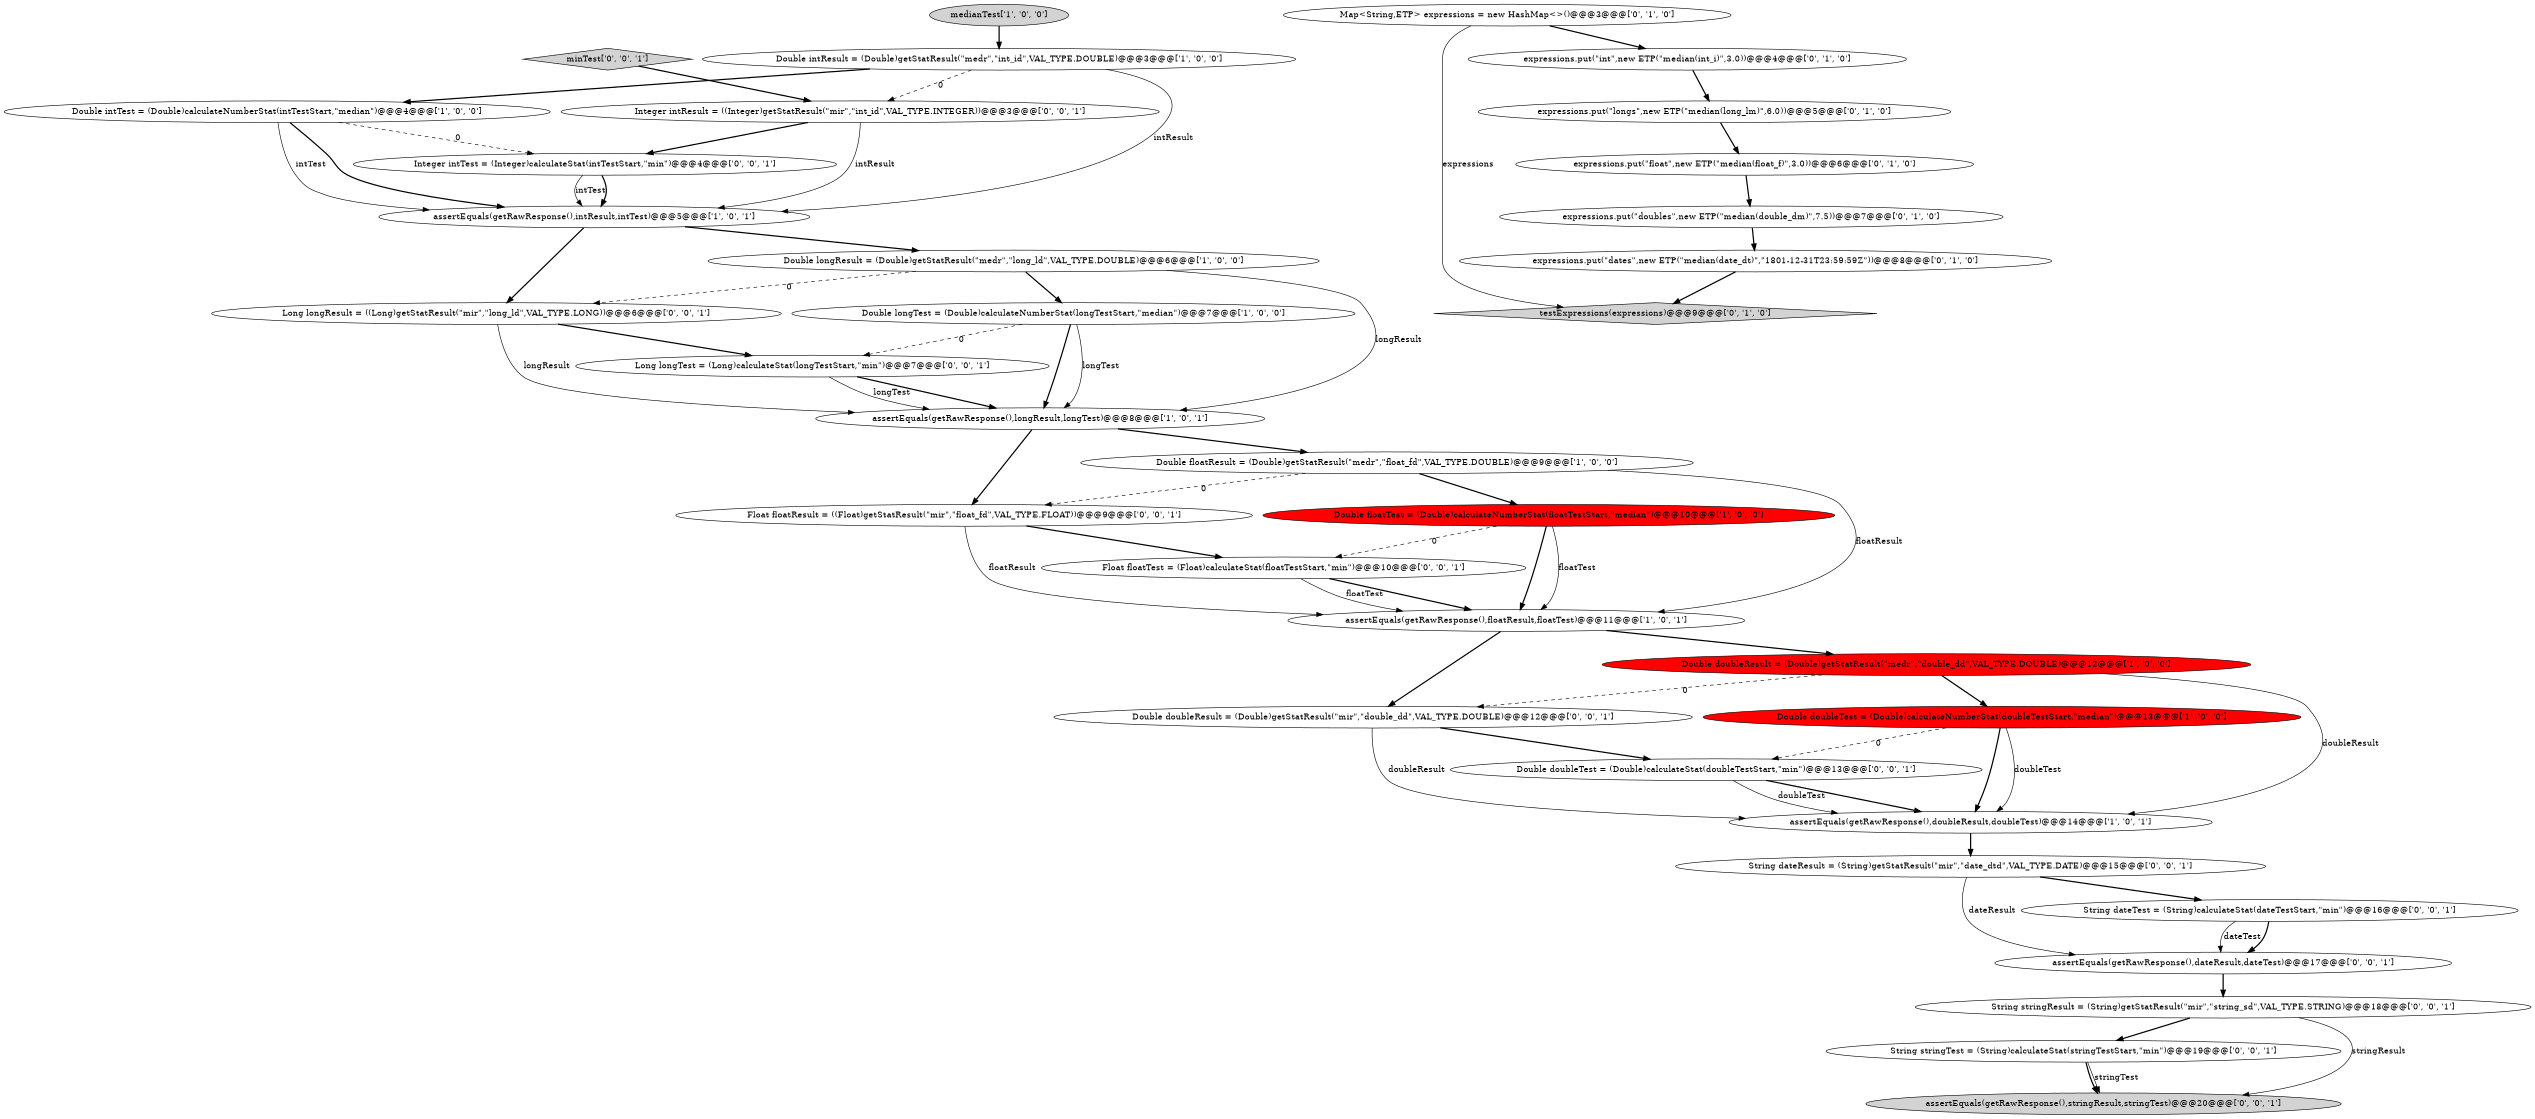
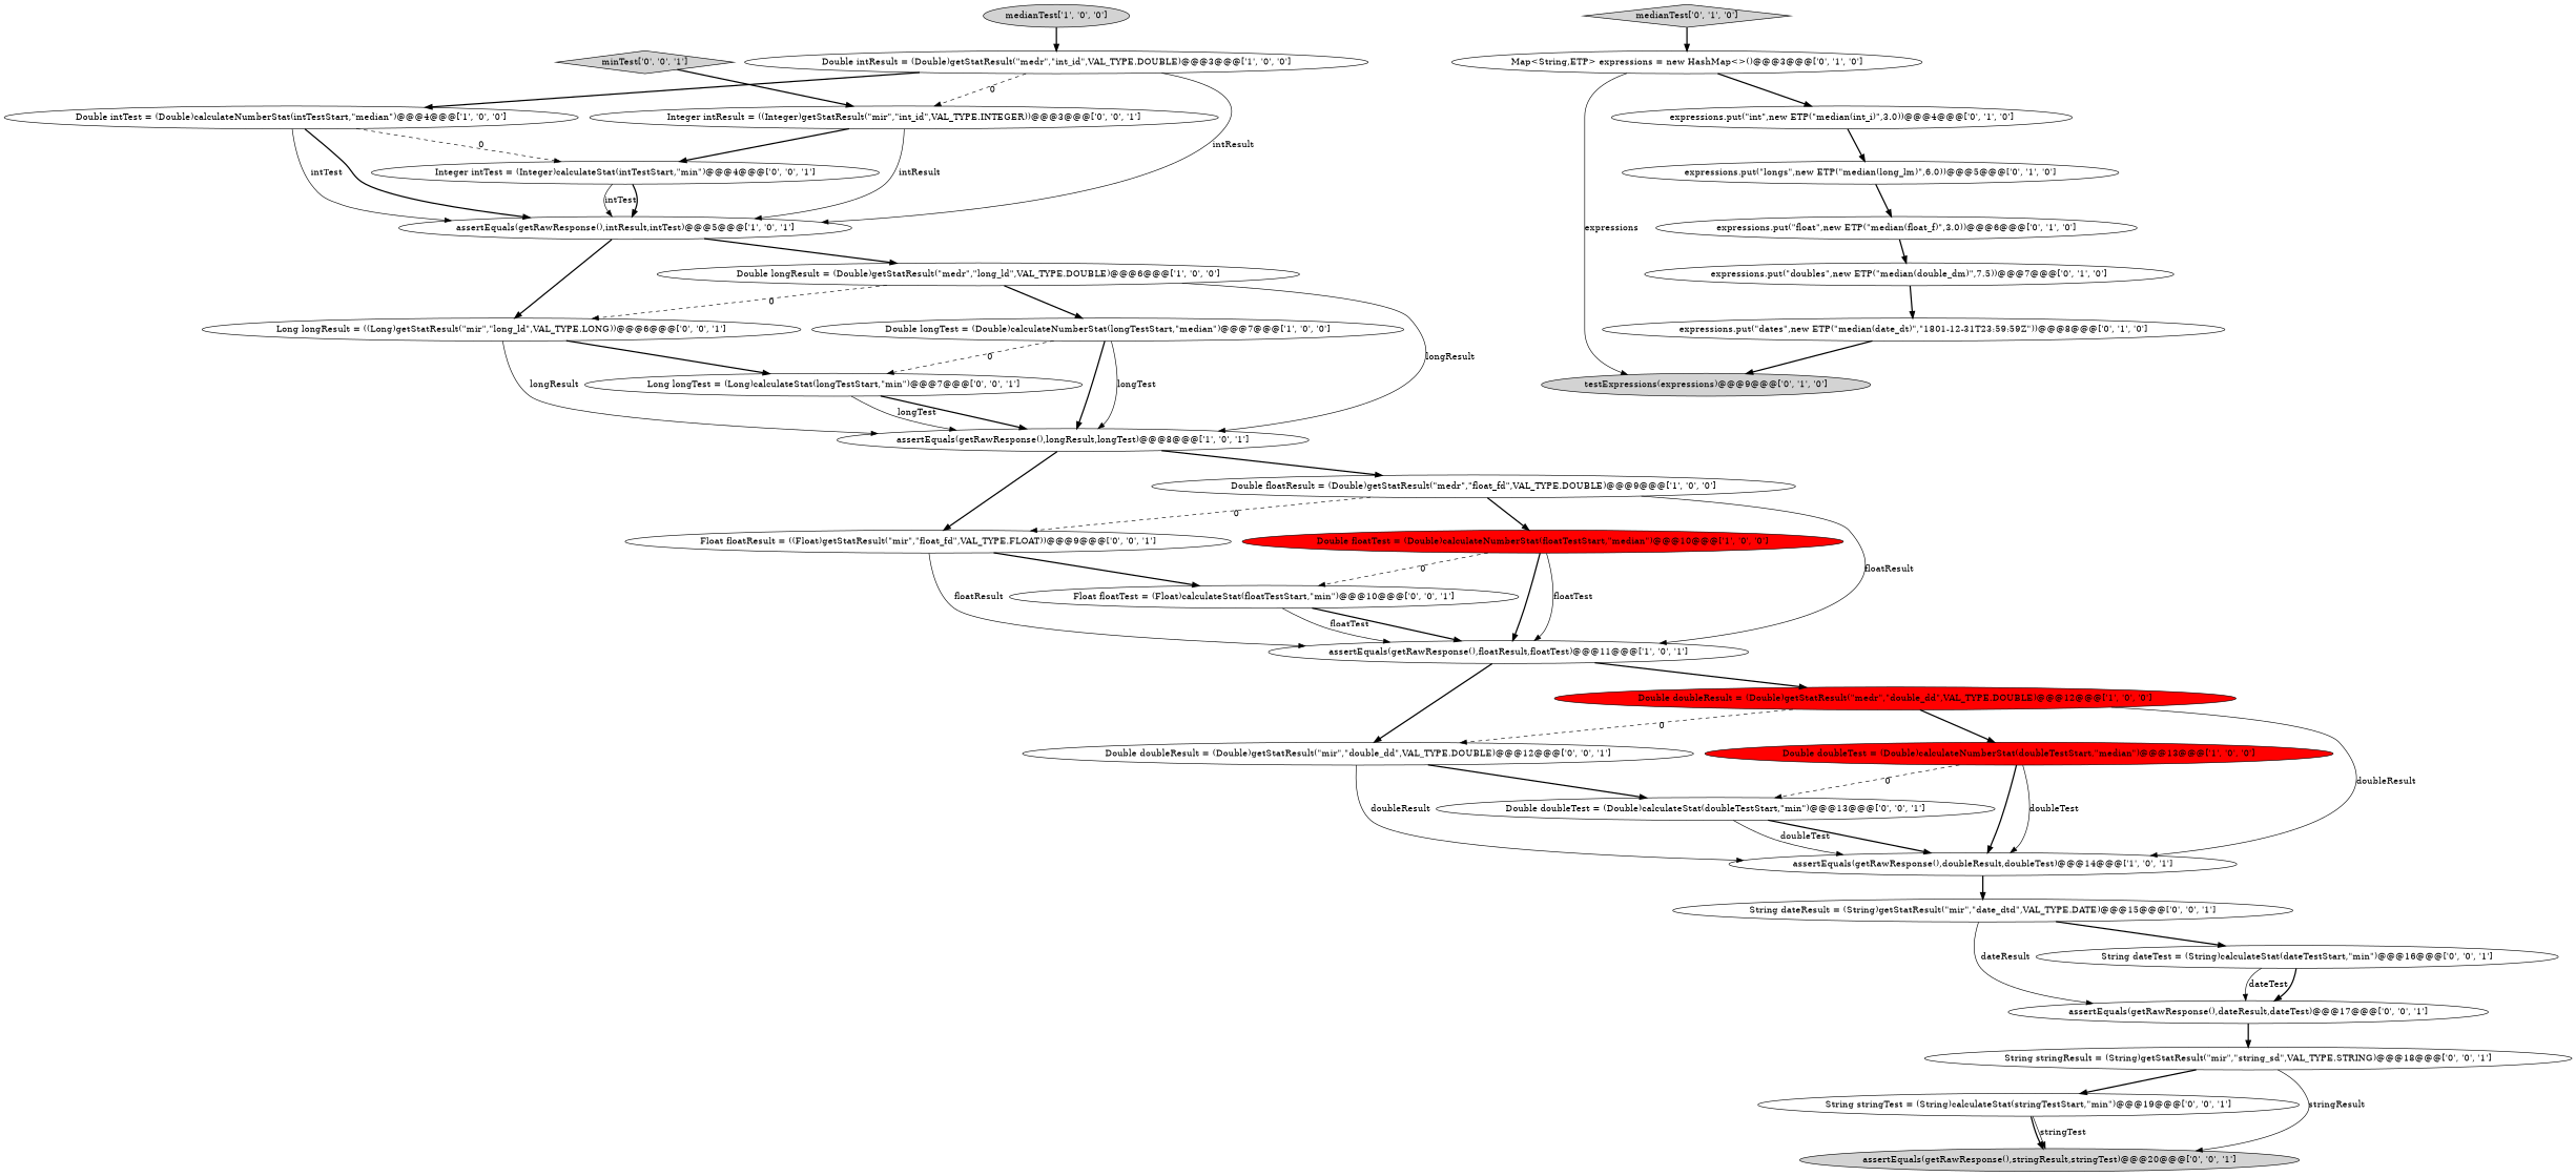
  digraph {
    node [fillcolor=white shape=ellipse style=filled]
    edge [style=bold]
    n1 [label="Double doubleTest = (Double)calculateStat(doubleTestStart,\"min\")@@@13@@@['0', '0', '1']"]
    n2 [label="assertEquals(getRawResponse(),doubleResult,doubleTest)@@@14@@@['1', '0', '1']"]
    n3 [label="String dateResult = (String)getStatResult(\"mir\",\"date_dtd\",VAL_TYPE.DATE)@@@15@@@['0', '0', '1']"]
    n4 [fillcolor=lightgray label="minTest['0', '0', '1']" shape=diamond]
    n5 [label="Integer intResult = ((Integer)getStatResult(\"mir\",\"int_id\",VAL_TYPE.INTEGER))@@@3@@@['0', '0', '1']"]
    n6 [label="assertEquals(getRawResponse(),intResult,intTest)@@@5@@@['1', '0', '1']"]
    n7 [label="Integer intTest = (Integer)calculateStat(intTestStart,\"min\")@@@4@@@['0', '0', '1']"]
+   n8 [fillcolor=lightgray label="medianTest['0', '1', '0']" shape=diamond]
    n9 [label="Map<String,ETP> expressions = new HashMap<>()@@@3@@@['0', '1', '0']"]
-   n10 [fillcolor=lightgray label="testExpressions(expressions)@@@9@@@['0', '1', '0']" shape=diamond]
+   n10 [fillcolor=lightgray label="testExpressions(expressions)@@@9@@@['0', '1', '0']"]
    n11 [label="expressions.put(\"int\",new ETP(\"median(int_i)\",3.0))@@@4@@@['0', '1', '0']"]
    n12 [label="assertEquals(getRawResponse(),dateResult,dateTest)@@@17@@@['0', '0', '1']"]
    n13 [label="String stringResult = (String)getStatResult(\"mir\",\"string_sd\",VAL_TYPE.STRING)@@@18@@@['0', '0', '1']"]
    n14 [label="String stringTest = (String)calculateStat(stringTestStart,\"min\")@@@19@@@['0', '0', '1']"]
    n15 [fillcolor=lightgray label="assertEquals(getRawResponse(),stringResult,stringTest)@@@20@@@['0', '0', '1']"]
    n16 [label="Double doubleResult = (Double)getStatResult(\"mir\",\"double_dd\",VAL_TYPE.DOUBLE)@@@12@@@['0', '0', '1']"]
    n17 [label="Long longTest = (Long)calculateStat(longTestStart,\"min\")@@@7@@@['0', '0', '1']"]
    n18 [label="assertEquals(getRawResponse(),longResult,longTest)@@@8@@@['1', '0', '1']"]
    n19 [label="Float floatResult = ((Float)getStatResult(\"mir\",\"float_fd\",VAL_TYPE.FLOAT))@@@9@@@['0', '0', '1']"]
    n20 [label="Double floatResult = (Double)getStatResult(\"medr\",\"float_fd\",VAL_TYPE.DOUBLE)@@@9@@@['1', '0', '0']"]
    n21 [label="assertEquals(getRawResponse(),floatResult,floatTest)@@@11@@@['1', '0', '1']"]
    n22 [label="Float floatTest = (Float)calculateStat(floatTestStart,\"min\")@@@10@@@['0', '0', '1']"]
    n23 [fillcolor=red label="Double doubleResult = (Double)getStatResult(\"medr\",\"double_dd\",VAL_TYPE.DOUBLE)@@@12@@@['1', '0', '0']"]
    n24 [fillcolor=lightgray label="medianTest['1', '0', '0']"]
    n25 [label="Double intResult = (Double)getStatResult(\"medr\",\"int_id\",VAL_TYPE.DOUBLE)@@@3@@@['1', '0', '0']"]
    n26 [label="Double intTest = (Double)calculateNumberStat(intTestStart,\"median\")@@@4@@@['1', '0', '0']"]
    n27 [label="expressions.put(\"longs\",new ETP(\"median(long_lm)\",6.0))@@@5@@@['0', '1', '0']"]
    n28 [label="expressions.put(\"float\",new ETP(\"median(float_f)\",3.0))@@@6@@@['0', '1', '0']"]
    n29 [label="expressions.put(\"doubles\",new ETP(\"median(double_dm)\",7.5))@@@7@@@['0', '1', '0']"]
    n30 [label="expressions.put(\"dates\",new ETP(\"median(date_dt)\",\"1801-12-31T23:59:59Z\"))@@@8@@@['0', '1', '0']"]
    n31 [fillcolor=red label="Double floatTest = (Double)calculateNumberStat(floatTestStart,\"median\")@@@10@@@['1', '0', '0']"]
    n32 [label="Long longResult = ((Long)getStatResult(\"mir\",\"long_ld\",VAL_TYPE.LONG))@@@6@@@['0', '0', '1']"]
    n33 [label="Double longResult = (Double)getStatResult(\"medr\",\"long_ld\",VAL_TYPE.DOUBLE)@@@6@@@['1', '0', '0']"]
    n34 [label="String dateTest = (String)calculateStat(dateTestStart,\"min\")@@@16@@@['0', '0', '1']"]
    n35 [label="Double longTest = (Double)calculateNumberStat(longTestStart,\"median\")@@@7@@@['1', '0', '0']"]
    n36 [fillcolor=red label="Double doubleTest = (Double)calculateNumberStat(doubleTestStart,\"median\")@@@13@@@['1', '0', '0']"]
    n1 -> n2
    n1 -> n2 [label=doubleTest style=solid]
    n2 -> n3
    n3 -> n12 [label=dateResult style=solid]
    n3 -> n34
    n4 -> n5
    n5 -> n6 [label=intResult style=solid]
    n5 -> n7
    n6 -> n32
    n6 -> n33
    n7 -> n6 [label=intTest style=solid]
    n7 -> n6
+   n8 -> n9
    n9 -> n10 [label=expressions style=solid]
    n9 -> n11
    n11 -> n27
    n12 -> n13
    n13 -> n14
    n13 -> n15 [label=stringResult style=solid]
    n14 -> n15
    n14 -> n15 [label=stringTest style=solid]
    n16 -> n1
    n16 -> n2 [label=doubleResult style=solid]
    n17 -> n18
    n17 -> n18 [label=longTest style=solid]
    n18 -> n19
    n18 -> n20
    n19 -> n21 [label=floatResult style=solid]
    n19 -> n22
    n20 -> n19 [label=0 style=dashed]
    n20 -> n21 [label=floatResult style=solid]
    n20 -> n31
    n21 -> n16
    n21 -> n23
    n22 -> n21
    n22 -> n21 [label=floatTest style=solid]
    n23 -> n2 [label=doubleResult style=solid]
    n23 -> n16 [label=0 style=dashed]
    n23 -> n36
    n24 -> n25
    n25 -> n5 [label=0 style=dashed]
    n25 -> n6 [label=intResult style=solid]
    n25 -> n26
    n26 -> n6 [label=intTest style=solid]
    n26 -> n6
    n26 -> n7 [label=0 style=dashed]
    n27 -> n28
    n28 -> n29
    n29 -> n30
    n30 -> n10
    n31 -> n21 [label=floatTest style=solid]
    n31 -> n21
    n31 -> n22 [label=0 style=dashed]
    n32 -> n17
    n32 -> n18 [label=longResult style=solid]
    n33 -> n18 [label=longResult style=solid]
    n33 -> n32 [label=0 style=dashed]
    n33 -> n35
    n34 -> n12 [label=dateTest style=solid]
    n34 -> n12
    n35 -> n17 [label=0 style=dashed]
    n35 -> n18 [label=longTest style=solid]
    n35 -> n18
    n36 -> n1 [label=0 style=dashed]
    n36 -> n2 [label=doubleTest style=solid]
    n36 -> n2
  }
